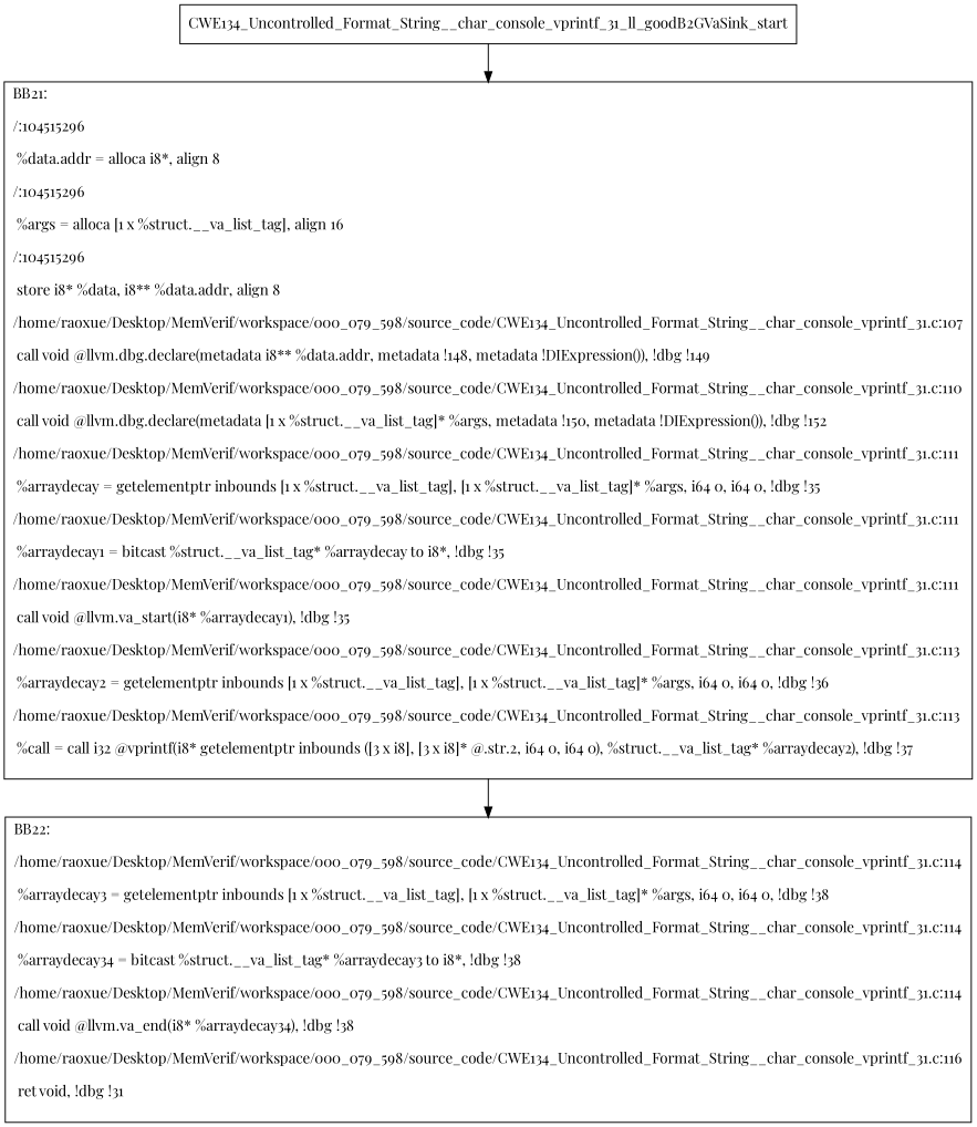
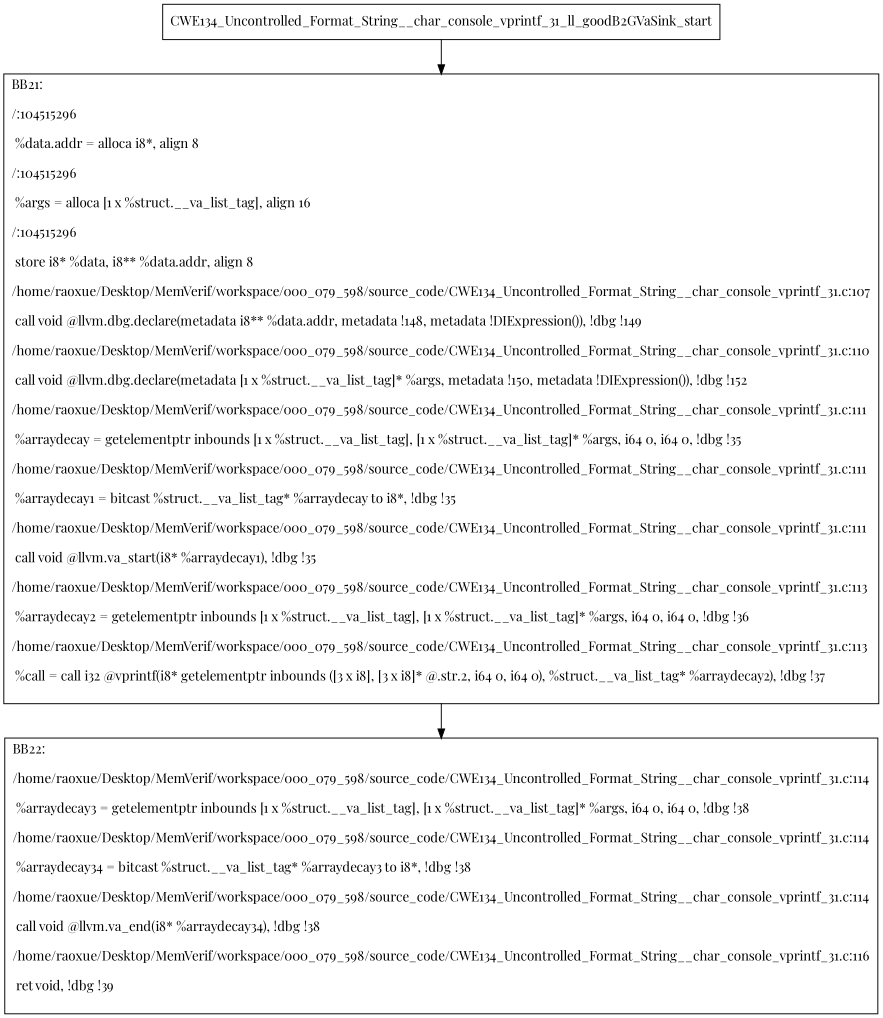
  digraph {
    fontname="Playfair Display"
    node [shape=record fontname="Playfair Display"]
    edge [fontname="Playfair Display"]
    n1 [label="{CWE134_Uncontrolled_Format_String__char_console_vprintf_31_ll_goodB2GVaSink_start}"]
    n2 [label="{BB21:\l\l/:104515296\l\n  %data.addr = alloca i8*, align 8\l\n/:104515296\l\n  %args = alloca [1 x %struct.__va_list_tag], align 16\l\n/:104515296\l\n  store i8* %data, i8** %data.addr, align 8\l\n/home/raoxue/Desktop/MemVerif/workspace/000_079_598/source_code/CWE134_Uncontrolled_Format_String__char_console_vprintf_31.c:107\l\n  call void @llvm.dbg.declare(metadata i8** %data.addr, metadata !148, metadata !DIExpression()), !dbg !149\l\n/home/raoxue/Desktop/MemVerif/workspace/000_079_598/source_code/CWE134_Uncontrolled_Format_String__char_console_vprintf_31.c:110\l\n  call void @llvm.dbg.declare(metadata [1 x %struct.__va_list_tag]* %args, metadata !150, metadata !DIExpression()), !dbg !152\l\n/home/raoxue/Desktop/MemVerif/workspace/000_079_598/source_code/CWE134_Uncontrolled_Format_String__char_console_vprintf_31.c:111\l\n  %arraydecay = getelementptr inbounds [1 x %struct.__va_list_tag], [1 x %struct.__va_list_tag]* %args, i64 0, i64 0, !dbg !35\l\n/home/raoxue/Desktop/MemVerif/workspace/000_079_598/source_code/CWE134_Uncontrolled_Format_String__char_console_vprintf_31.c:111\l\n  %arraydecay1 = bitcast %struct.__va_list_tag* %arraydecay to i8*, !dbg !35\l\n/home/raoxue/Desktop/MemVerif/workspace/000_079_598/source_code/CWE134_Uncontrolled_Format_String__char_console_vprintf_31.c:111\l\n  call void @llvm.va_start(i8* %arraydecay1), !dbg !35\l\n/home/raoxue/Desktop/MemVerif/workspace/000_079_598/source_code/CWE134_Uncontrolled_Format_String__char_console_vprintf_31.c:113\l\n  %arraydecay2 = getelementptr inbounds [1 x %struct.__va_list_tag], [1 x %struct.__va_list_tag]* %args, i64 0, i64 0, !dbg !36\l\n/home/raoxue/Desktop/MemVerif/workspace/000_079_598/source_code/CWE134_Uncontrolled_Format_String__char_console_vprintf_31.c:113\l\n  %call = call i32 @vprintf(i8* getelementptr inbounds ([3 x i8], [3 x i8]* @.str.2, i64 0, i64 0), %struct.__va_list_tag* %arraydecay2), !dbg !37\l\n}"]
-   n3 [label="{BB22:\l\l/home/raoxue/Desktop/MemVerif/workspace/000_079_598/source_code/CWE134_Uncontrolled_Format_String__char_console_vprintf_31.c:114\l\n  %arraydecay3 = getelementptr inbounds [1 x %struct.__va_list_tag], [1 x %struct.__va_list_tag]* %args, i64 0, i64 0, !dbg !38\l\n/home/raoxue/Desktop/MemVerif/workspace/000_079_598/source_code/CWE134_Uncontrolled_Format_String__char_console_vprintf_31.c:114\l\n  %arraydecay34 = bitcast %struct.__va_list_tag* %arraydecay3 to i8*, !dbg !38\l\n/home/raoxue/Desktop/MemVerif/workspace/000_079_598/source_code/CWE134_Uncontrolled_Format_String__char_console_vprintf_31.c:114\l\n  call void @llvm.va_end(i8* %arraydecay34), !dbg !38\l\n/home/raoxue/Desktop/MemVerif/workspace/000_079_598/source_code/CWE134_Uncontrolled_Format_String__char_console_vprintf_31.c:116\l\n  ret void, !dbg !31\l\n}"]
+   n3 [label="{BB22:\l\l/home/raoxue/Desktop/MemVerif/workspace/000_079_598/source_code/CWE134_Uncontrolled_Format_String__char_console_vprintf_31.c:114\l\n  %arraydecay3 = getelementptr inbounds [1 x %struct.__va_list_tag], [1 x %struct.__va_list_tag]* %args, i64 0, i64 0, !dbg !38\l\n/home/raoxue/Desktop/MemVerif/workspace/000_079_598/source_code/CWE134_Uncontrolled_Format_String__char_console_vprintf_31.c:114\l\n  %arraydecay34 = bitcast %struct.__va_list_tag* %arraydecay3 to i8*, !dbg !38\l\n/home/raoxue/Desktop/MemVerif/workspace/000_079_598/source_code/CWE134_Uncontrolled_Format_String__char_console_vprintf_31.c:114\l\n  call void @llvm.va_end(i8* %arraydecay34), !dbg !38\l\n/home/raoxue/Desktop/MemVerif/workspace/000_079_598/source_code/CWE134_Uncontrolled_Format_String__char_console_vprintf_31.c:116\l\n  ret void, !dbg !39\l\n}"]
    n1 -> n2
    n2 -> n3
  }
